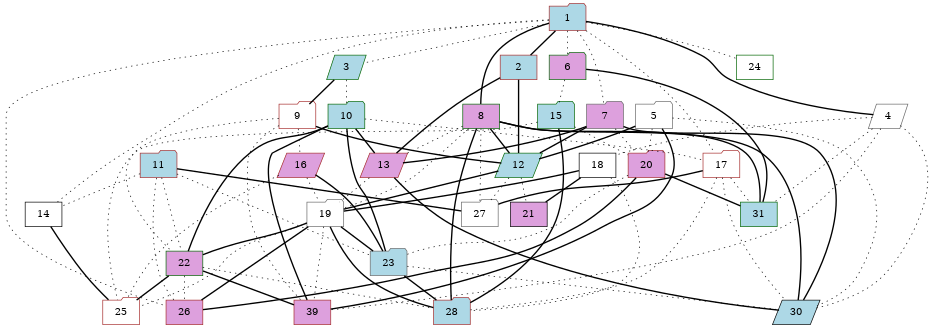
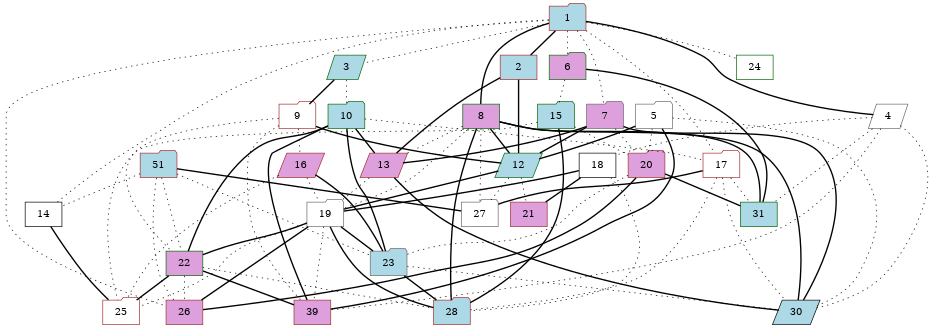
  graph {
    node [color=brown fillcolor=lightblue shape=folder style=filled]
    edge [style=dotted weight=1.0]
    2 [shape=box]
    1
    3 [color=darkgreen shape=parallelogram]
    4 [color=gray40 fillcolor=white shape=parallelogram]
    6 [color=darkgreen fillcolor=plum]
    7 [color=gray40 fillcolor=plum]
    8 [color=darkgreen fillcolor=plum shape=box]
    14 [color=black fillcolor=white shape=box]
    17 [fillcolor=white]
    24 [color=darkgreen fillcolor=white shape=box]
    26 [fillcolor=plum shape=box]
    12 [color=darkgreen shape=parallelogram]
    13 [fillcolor=plum shape=parallelogram]
    9 [fillcolor=white]
    10 [color=darkgreen]
    18 [color=black fillcolor=white shape=box]
    n17 [fillcolor=plum label=39 shape=box]
    30 [color=black shape=parallelogram]
    31 [color=darkgreen shape=box]
    15 [color=darkgreen]
    20 [fillcolor=plum]
    19 [color=gray40 fillcolor=white]
    27 [color=gray40 fillcolor=white]
    28
    25 [fillcolor=white]
-   21 [color=black fillcolor=plum shape=box]
+   21 [fillcolor=plum shape=box]
    16 [fillcolor=plum shape=parallelogram]
    22 [color=darkgreen fillcolor=plum shape=box]
    23 [color=gray40]
    5 [color=gray40 fillcolor=white]
-   11
+   11 [label=51]
    2 -- 12 [style=bold]
    2 -- 13 [style=bold]
    1 -- 2 [style=bold]
    1 -- 3
    1 -- 4 [style=bold]
    1 -- 6 [weight=2.0]
    1 -- 7
    1 -- 8 [style=bold]
    1 -- 14
    1 -- 17
    1 -- 24 [weight=2.0]
    1 -- 26
    3 -- 9 [style=bold]
    3 -- 10
    4 -- 18
    4 -- n17
    4 -- 30
    4 -- 31
    6 -- 31 [style=bold]
    6 -- 15
    7 -- 12 [style=bold]
    7 -- 13 [style=bold]
    7 -- 30 [style=bold]
    7 -- 20
    8 -- 12 [style=bold weight=2.0]
    8 -- 13
    8 -- 30 [style=bold]
    8 -- 31 [style=bold]
    8 -- 19
    8 -- 27
    8 -- 28 [style=bold]
    14 -- 25 [style=bold]
    17 -- 30
    17 -- 31
    17 -- 27 [style=bold]
    17 -- 28
    12 -- 19 [style=bold]
    12 -- 27
    12 -- 21
    13 -- 30 [style=bold]
    13 -- 19
    9 -- 12 [style=bold]
    9 -- n17
    9 -- 16
    9 -- 22
    10 -- 17
    10 -- 13 [style=bold]
    10 -- n17 [style=bold]
    10 -- 22 [style=bold]
    10 -- 23 [style=bold]
    18 -- 19 [style=bold weight=2.0]
    18 -- 28
    18 -- 21 [style=bold]
    15 -- 20
    15 -- 28 [style=bold]
    15 -- 25
    20 -- 26 [style=bold]
    20 -- 31 [style=bold]
    20 -- 23
    19 -- 26 [style=bold]
    19 -- n17
    19 -- 28 [style=bold]
    19 -- 25
    19 -- 22 [style=bold]
    19 -- 23 [style=bold]
    16 -- 19
    16 -- 25
    16 -- 23 [style=bold]
    22 -- 26
    22 -- n17 [style=bold]
    22 -- 28
    22 -- 25 [style=bold]
    23 -- 30
    23 -- 28 [style=bold]
    5 -- 12 [style=bold]
    5 -- n17 [style=bold]
    5 -- 30
    5 -- 20
    11 -- 14
    11 -- 26
    11 -- 27 [style=bold]
    11 -- 22
    11 -- 23
  }
